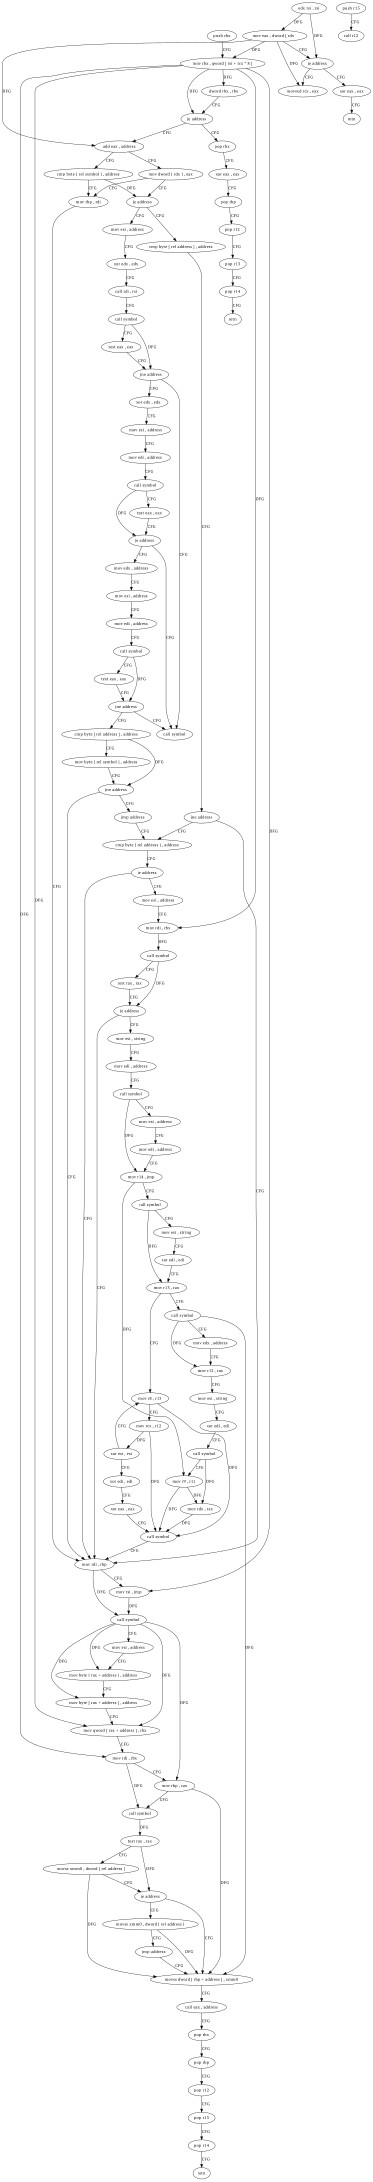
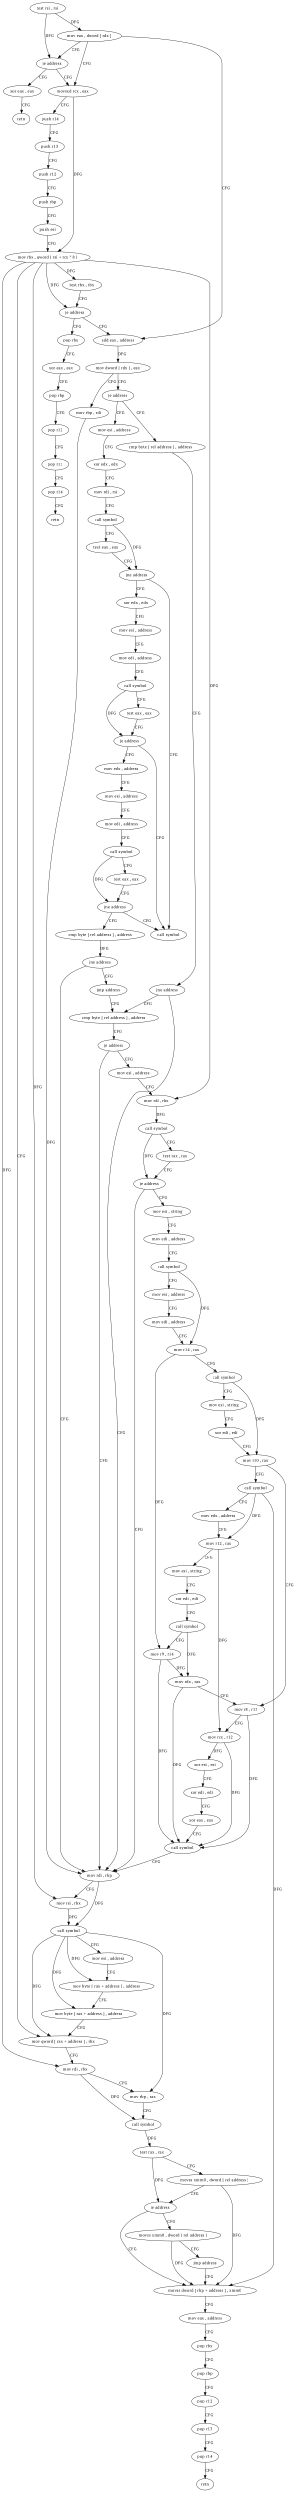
  digraph {
    fontname="PT Serif"
    node [fontname="PT Serif"]
    edge [fontname="PT Serif"]
-   n1 [label="edx rsi , rsi"]
+   n1 [label="test rsi , rsi"]
    n2 [label="mov eax , dword [ rdx ]"]
    n3 [label="je address"]
    n4 [label="movsxd rcx , eax"]
    n5 [label="add eax , address"]
    n6 [label="xor eax , eax"]
+   n7 [label="push r14"]
    n8 [label="mov rbx , qword [ rsi + rcx * 8 ]"]
-   n9 [label="cmp byte [ rel symbol ] , address"]
    n10 [label="mov dword [ rdx ] , eax"]
    n11 [label=retn]
    n12 [label="push r13"]
-   n13 [label="dword rbx , rbx"]
+   n13 [label="test rbx , rbx"]
    n14 [label="je address"]
-   n15 [label="mov rsi , jmp"]
+   n15 [label="mov rsi , rbx"]
    n16 [label="mov qword [ rax + address ] , rbx"]
    n17 [label="mov rdi , rbx"]
    n18 [label="mov rdi , rbx"]
-   n19 [label="call r12"]
-   n21 [label="push rbx"]
+   n19 [label="push r12"]
+   n20 [label="push rbp"]
+   n21 [label="push esi"]
    n22 [label="pop rbx"]
    n23 [label="call symbol"]
    n24 [label="mov rbp , rax"]
    n25 [label="call symbol"]
    n26 [label="call symbol"]
    n27 [label="xor eax , eax"]
    n28 [label="pop rbp"]
    n29 [label="mov rbp , rdi"]
    n30 [label="je address"]
    n31 [label="pop r12"]
    n32 [label="pop r13"]
    n33 [label="pop r14"]
    n34 [label=retn]
    n35 [label="mov rdi , rbp"]
    n36 [label="mov esi , address"]
    n37 [label="cmp byte [ rel address ] , address"]
    n38 [label="xor edx , edx"]
    n39 [label="jne address"]
-   n40 [label="call rdi , rsi"]
+   n40 [label="mov rdi , rsi"]
    n41 [label="cmp byte [ rel address ] , address"]
    n42 [label="call symbol"]
    n43 [label="test eax , eax"]
    n44 [label="jne address"]
    n45 [label="call symbol"]
    n46 [label="xor edx , edx"]
    n47 [label="mov esi , address"]
    n48 [label="mov edi , address"]
    n49 [label="je address"]
    n50 [label="mov esi , address"]
    n51 [label="mov byte [ rax + address ] , address"]
    n52 [label="mov byte [ rax + address ] , address"]
    n53 [label="mov esi , address"]
    n54 [label="call symbol"]
    n55 [label="test eax , eax"]
    n56 [label="je address"]
    n57 [label="mov edx , address"]
    n58 [label="mov esi , address"]
    n59 [label="mov edi , address"]
    n60 [label="movss dword [ rbp + address ] , xmm0"]
    n61 [label="test rax , rax"]
-   n62 [label="call eax , address"]
+   n62 [label="mov eax , address"]
    n63 [label="movss xmm0 , dword [ rel address ]"]
    n64 [label="je address"]
    n65 [label="movss xmm0 , dword [ rel address ]"]
    n66 [label="jmp address"]
    n67 [label="pop rbx"]
    n68 [label="call symbol"]
    n69 [label="test eax , eax"]
    n70 [label="jne address"]
    n71 [label="cmp byte [ rel address ] , address"]
-   n72 [label="mov byte [ rel symbol ] , address"]
    n73 [label="jne address"]
    n74 [label="jmp address"]
    n75 [label="pop rbp"]
    n76 [label="pop r12"]
    n77 [label="pop r13"]
    n78 [label="pop r14"]
    n79 [label=retn]
    n80 [label="test rax , rax"]
    n81 [label="je address"]
    n82 [label="mov esi , string"]
    n83 [label="mov edi , address"]
    n84 [label="call symbol"]
    n85 [label="mov esi , address"]
-   n86 [label="mov r14 , jmp"]
+   n86 [label="mov r14 , rax"]
    n87 [label="mov edi , address"]
    n88 [label="call symbol"]
-   n89 [label="mov r9 , r12"]
+   n89 [label="mov r9 , r14"]
    n90 [label="mov esi , string"]
-   n91 [label="mov r13 , rax"]
+   n91 [label="mov r10 , rax"]
    n92 [label="mov rdx , rax"]
    n93 [label="call symbol"]
    n94 [label="xor edi , edi"]
    n95 [label="call symbol"]
    n96 [label="mov r8 , r13"]
    n97 [label="mov edx , address"]
    n98 [label="mov r12 , rax"]
    n99 [label="mov rcx , r12"]
    n100 [label="mov esi , string"]
    n101 [label="xor edi , edi"]
    n102 [label="xor esi , esi"]
    n103 [label="call symbol"]
    n104 [label="xor edi , edi"]
    n105 [label="xor eax , eax"]
    n1 -> n2 [label=DFG]
    n1 -> n3 [label=DFG]
    n2 -> n3 [label=CFG]
-   n2 -> n4 [label=DFG]
-   n2 -> n5 [label=DFG]
+   n2 -> n4 [label=CFG]
+   n2 -> n5 [label=CFG]
    n3 -> n4 [label=CFG]
    n3 -> n6 [label=CFG]
-   n2 -> n8 [label=DFG]
-   n5 -> n9 [label=CFG]
-   n5 -> n10 [label=CFG]
+   n4 -> n7 [label=CFG]
+   n4 -> n8 [label=DFG]
+   n5 -> n10 [label=DFG]
    n6 -> n11 [label=CFG]
+   n7 -> n12 [label=CFG]
    n8 -> n13 [label=DFG]
    n8 -> n14 [label=DFG]
    n8 -> n15 [label=DFG]
-   n8 -> n16 [label=DFG]
+   n8 -> n16 [label=CFG]
    n8 -> n17 [label=DFG]
    n8 -> n18 [label=DFG]
-   n9 -> n29 [label=CFG]
-   n9 -> n30 [label=DFG]
    n10 -> n29 [label=CFG]
    n10 -> n30 [label=CFG]
    n12 -> n19 [label=CFG]
    n13 -> n14 [label=CFG]
    n14 -> n5 [label=CFG]
    n14 -> n22 [label=CFG]
    n15 -> n23 [label=DFG]
    n16 -> n17 [label=CFG]
    n17 -> n24 [label=CFG]
    n17 -> n25 [label=DFG]
    n18 -> n26 [label=DFG]
+   n19 -> n20 [label=CFG]
+   n20 -> n21 [label=CFG]
    n21 -> n8 [label=CFG]
    n22 -> n27 [label=CFG]
    n23 -> n16 [label=DFG]
    n23 -> n24 [label=DFG]
    n23 -> n50 [label=CFG]
    n23 -> n51 [label=DFG]
    n23 -> n52 [label=DFG]
    n24 -> n25 [label=CFG]
-   n24 -> n60 [label=DFG]
    n25 -> n61 [label=DFG]
    n26 -> n80 [label=CFG]
    n26 -> n81 [label=DFG]
    n27 -> n28 [label=CFG]
    n28 -> n31 [label=CFG]
-   n29 -> n35 [label=CFG]
+   n29 -> n35 [label=DFG]
    n30 -> n36 [label=CFG]
    n30 -> n37 [label=CFG]
    n31 -> n32 [label=CFG]
    n32 -> n33 [label=CFG]
    n33 -> n34 [label=CFG]
    n35 -> n15 [label=CFG]
    n35 -> n23 [label=DFG]
    n36 -> n38 [label=CFG]
    n37 -> n39 [label=CFG]
    n38 -> n40 [label=CFG]
    n39 -> n35 [label=CFG]
    n39 -> n41 [label=CFG]
    n40 -> n42 [label=CFG]
    n41 -> n49 [label=CFG]
    n42 -> n43 [label=CFG]
    n42 -> n44 [label=DFG]
    n43 -> n44 [label=CFG]
    n44 -> n45 [label=CFG]
    n44 -> n46 [label=CFG]
    n46 -> n47 [label=CFG]
    n47 -> n48 [label=CFG]
    n48 -> n54 [label=CFG]
    n49 -> n35 [label=CFG]
    n49 -> n53 [label=CFG]
    n50 -> n51 [label=CFG]
    n51 -> n52 [label=CFG]
    n52 -> n16 [label=CFG]
    n53 -> n18 [label=CFG]
    n54 -> n55 [label=CFG]
    n54 -> n56 [label=DFG]
    n55 -> n56 [label=CFG]
    n56 -> n45 [label=CFG]
    n56 -> n57 [label=CFG]
    n57 -> n58 [label=CFG]
    n58 -> n59 [label=CFG]
    n59 -> n68 [label=CFG]
    n60 -> n62 [label=CFG]
    n61 -> n63 [label=CFG]
    n61 -> n64 [label=DFG]
    n62 -> n67 [label=CFG]
    n63 -> n60 [label=DFG]
    n63 -> n64 [label=CFG]
    n64 -> n60 [label=CFG]
    n64 -> n65 [label=CFG]
    n65 -> n60 [label=DFG]
    n65 -> n66 [label=CFG]
    n66 -> n60 [label=CFG]
    n67 -> n75 [label=CFG]
    n68 -> n69 [label=CFG]
    n68 -> n70 [label=DFG]
    n69 -> n70 [label=CFG]
    n70 -> n45 [label=CFG]
    n70 -> n71 [label=CFG]
-   n71 -> n72 [label=CFG]
    n71 -> n73 [label=DFG]
-   n72 -> n73 [label=CFG]
    n73 -> n35 [label=CFG]
    n73 -> n74 [label=CFG]
    n74 -> n41 [label=CFG]
    n75 -> n76 [label=CFG]
    n76 -> n77 [label=CFG]
    n77 -> n78 [label=CFG]
    n78 -> n79 [label=CFG]
    n80 -> n81 [label=CFG]
    n81 -> n35 [label=CFG]
    n81 -> n82 [label=CFG]
    n82 -> n83 [label=CFG]
    n83 -> n84 [label=CFG]
    n84 -> n85 [label=CFG]
    n84 -> n86 [label=DFG]
    n85 -> n87 [label=CFG]
    n86 -> n88 [label=CFG]
    n86 -> n89 [label=DFG]
    n87 -> n86 [label=CFG]
    n88 -> n90 [label=CFG]
    n88 -> n91 [label=DFG]
    n89 -> n92 [label=DFG]
    n89 -> n93 [label=DFG]
    n90 -> n94 [label=CFG]
    n91 -> n95 [label=CFG]
    n91 -> n96 [label=CFG]
    n92 -> n93 [label=DFG]
-   n102 -> n96 [label=CFG]
+   n92 -> n96 [label=CFG]
    n93 -> n35 [label=CFG]
    n94 -> n91 [label=CFG]
    n95 -> n60 [label=DFG]
    n95 -> n97 [label=CFG]
    n95 -> n98 [label=DFG]
    n96 -> n93 [label=DFG]
    n96 -> n99 [label=CFG]
    n97 -> n98 [label=CFG]
+   n98 -> n99 [label=DFG]
    n98 -> n100 [label=CFG]
    n99 -> n93 [label=DFG]
    n99 -> n102 [label=DFG]
    n100 -> n101 [label=CFG]
    n101 -> n103 [label=CFG]
    n102 -> n104 [label=CFG]
    n103 -> n89 [label=CFG]
    n103 -> n92 [label=DFG]
    n104 -> n105 [label=CFG]
    n105 -> n93 [label=CFG]
  }
